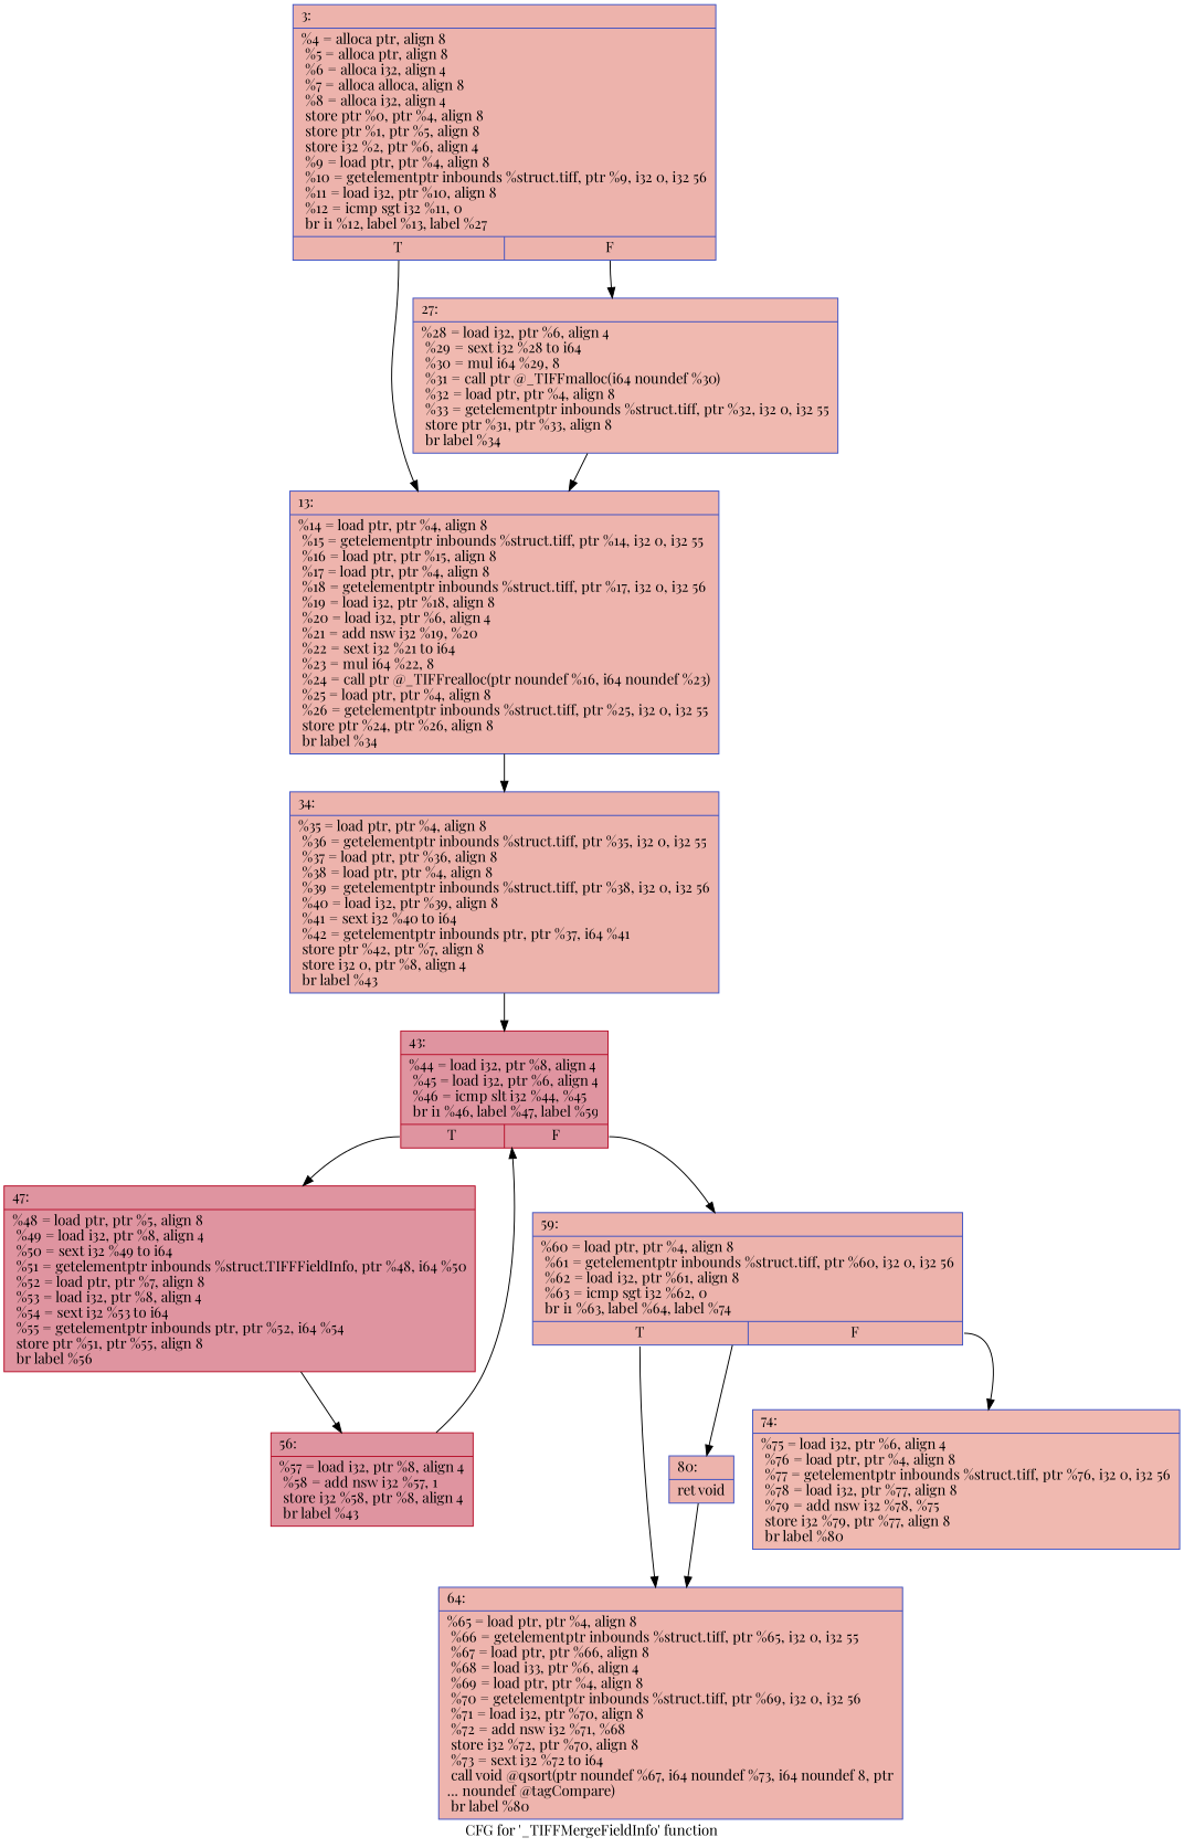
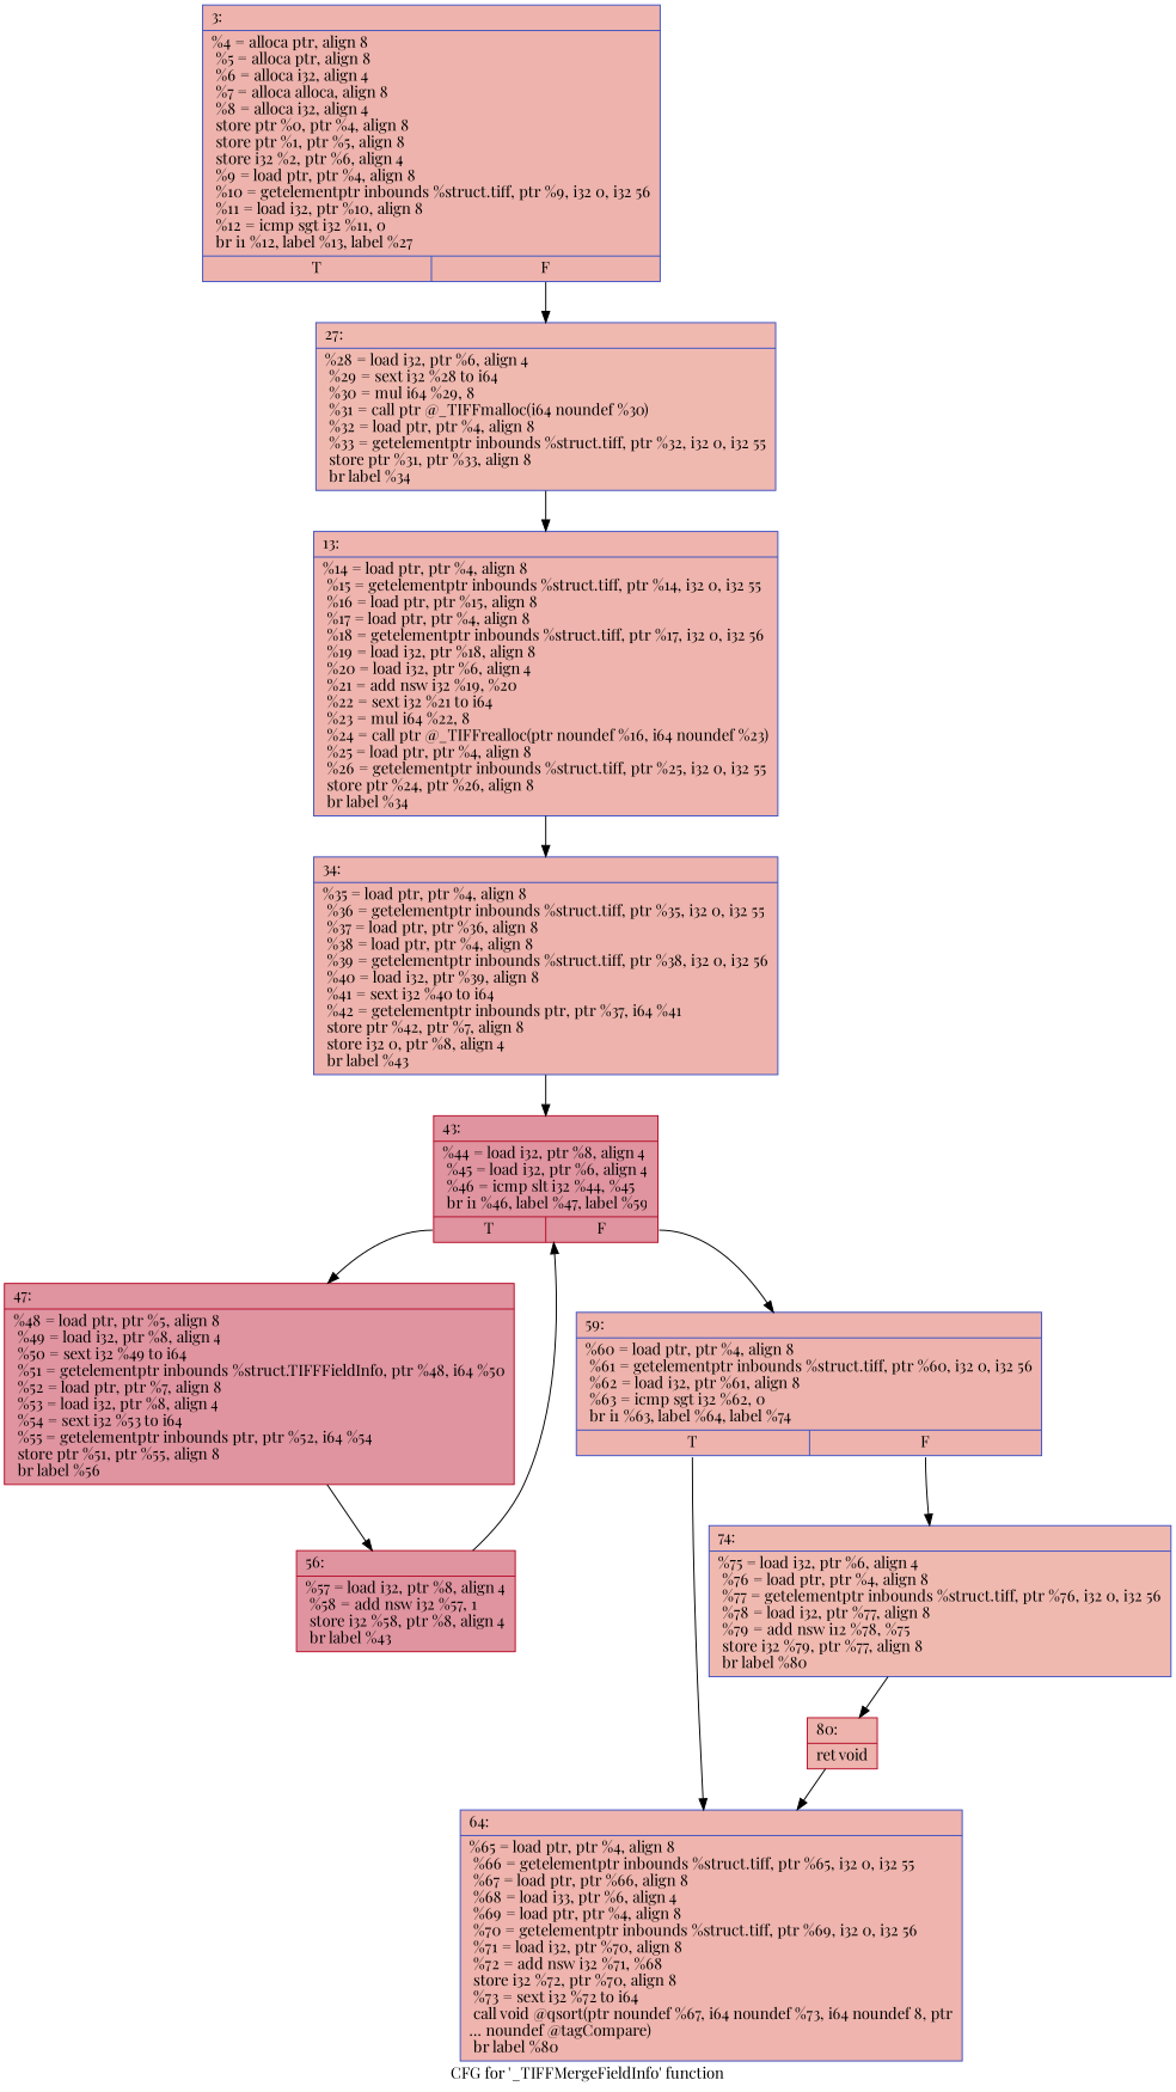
  digraph {
    fontname="Playfair Display"
    label="CFG for '_TIFFMergeFieldInfo' function"
    node [color="#3d50c3ff" fillcolor="#d6524470" fontname="Playfair Display" shape=record style=filled]
    edge [fontname="Playfair Display"]
    n1 [label="{3:\l|  %4 = alloca ptr, align 8\l  %5 = alloca ptr, align 8\l  %6 = alloca i32, align 4\l  %7 = alloca alloca, align 8\l  %8 = alloca i32, align 4\l  store ptr %0, ptr %4, align 8\l  store ptr %1, ptr %5, align 8\l  store i32 %2, ptr %6, align 4\l  %9 = load ptr, ptr %4, align 8\l  %10 = getelementptr inbounds %struct.tiff, ptr %9, i32 0, i32 56\l  %11 = load i32, ptr %10, align 8\l  %12 = icmp sgt i32 %11, 0\l  br i1 %12, label %13, label %27\l|{<s0>T|<s1>F}}"]
    n2 [fillcolor="#d8564670" label="{13:\l|  %14 = load ptr, ptr %4, align 8\l  %15 = getelementptr inbounds %struct.tiff, ptr %14, i32 0, i32 55\l  %16 = load ptr, ptr %15, align 8\l  %17 = load ptr, ptr %4, align 8\l  %18 = getelementptr inbounds %struct.tiff, ptr %17, i32 0, i32 56\l  %19 = load i32, ptr %18, align 8\l  %20 = load i32, ptr %6, align 4\l  %21 = add nsw i32 %19, %20\l  %22 = sext i32 %21 to i64\l  %23 = mul i64 %22, 8\l  %24 = call ptr @_TIFFrealloc(ptr noundef %16, i64 noundef %23)\l  %25 = load ptr, ptr %4, align 8\l  %26 = getelementptr inbounds %struct.tiff, ptr %25, i32 0, i32 55\l  store ptr %24, ptr %26, align 8\l  br label %34\l}"]
    n3 [fillcolor="#de614d70" label="{27:\l|  %28 = load i32, ptr %6, align 4\l  %29 = sext i32 %28 to i64\l  %30 = mul i64 %29, 8\l  %31 = call ptr @_TIFFmalloc(i64 noundef %30)\l  %32 = load ptr, ptr %4, align 8\l  %33 = getelementptr inbounds %struct.tiff, ptr %32, i32 0, i32 55\l  store ptr %31, ptr %33, align 8\l  br label %34\l}"]
    n4 [label="{34:\l|  %35 = load ptr, ptr %4, align 8\l  %36 = getelementptr inbounds %struct.tiff, ptr %35, i32 0, i32 55\l  %37 = load ptr, ptr %36, align 8\l  %38 = load ptr, ptr %4, align 8\l  %39 = getelementptr inbounds %struct.tiff, ptr %38, i32 0, i32 56\l  %40 = load i32, ptr %39, align 8\l  %41 = sext i32 %40 to i64\l  %42 = getelementptr inbounds ptr, ptr %37, i64 %41\l  store ptr %42, ptr %7, align 8\l  store i32 0, ptr %8, align 4\l  br label %43\l}"]
    n5 [color="#b70d28ff" fillcolor="#b70d2870" label="{43:\l|  %44 = load i32, ptr %8, align 4\l  %45 = load i32, ptr %6, align 4\l  %46 = icmp slt i32 %44, %45\l  br i1 %46, label %47, label %59\l|{<s0>T|<s1>F}}"]
    n6 [color="#b70d28ff" fillcolor="#b70d2870" label="{47:\l|  %48 = load ptr, ptr %5, align 8\l  %49 = load i32, ptr %8, align 4\l  %50 = sext i32 %49 to i64\l  %51 = getelementptr inbounds %struct.TIFFFieldInfo, ptr %48, i64 %50\l  %52 = load ptr, ptr %7, align 8\l  %53 = load i32, ptr %8, align 4\l  %54 = sext i32 %53 to i64\l  %55 = getelementptr inbounds ptr, ptr %52, i64 %54\l  store ptr %51, ptr %55, align 8\l  br label %56\l}"]
    n7 [label="{59:\l|  %60 = load ptr, ptr %4, align 8\l  %61 = getelementptr inbounds %struct.tiff, ptr %60, i32 0, i32 56\l  %62 = load i32, ptr %61, align 8\l  %63 = icmp sgt i32 %62, 0\l  br i1 %63, label %64, label %74\l|{<s0>T|<s1>F}}"]
    n8 [color="#b70d28ff" fillcolor="#b70d2870" label="{56:\l|  %57 = load i32, ptr %8, align 4\l  %58 = add nsw i32 %57, 1\l  store i32 %58, ptr %8, align 4\l  br label %43\l}"]
    n9 [fillcolor="#d8564670" label="{64:\l|  %65 = load ptr, ptr %4, align 8\l  %66 = getelementptr inbounds %struct.tiff, ptr %65, i32 0, i32 55\l  %67 = load ptr, ptr %66, align 8\l  %68 = load i33, ptr %6, align 4\l  %69 = load ptr, ptr %4, align 8\l  %70 = getelementptr inbounds %struct.tiff, ptr %69, i32 0, i32 56\l  %71 = load i32, ptr %70, align 8\l  %72 = add nsw i32 %71, %68\l  store i32 %72, ptr %70, align 8\l  %73 = sext i32 %72 to i64\l  call void @qsort(ptr noundef %67, i64 noundef %73, i64 noundef 8, ptr\l... noundef @tagCompare)\l  br label %80\l}"]
-   n10 [fillcolor="#de614d70" label="{74:\l|  %75 = load i32, ptr %6, align 4\l  %76 = load ptr, ptr %4, align 8\l  %77 = getelementptr inbounds %struct.tiff, ptr %76, i32 0, i32 56\l  %78 = load i32, ptr %77, align 8\l  %79 = add nsw i32 %78, %75\l  store i32 %79, ptr %77, align 8\l  br label %80\l}"]
-   n11 [label="{80:\l|  ret void\l}"]
-   n1 -> n2 [tailport=s0]
+   n10 [fillcolor="#de614d70" label="{74:\l|  %75 = load i32, ptr %6, align 4\l  %76 = load ptr, ptr %4, align 8\l  %77 = getelementptr inbounds %struct.tiff, ptr %76, i32 0, i32 56\l  %78 = load i32, ptr %77, align 8\l  %79 = add nsw i12 %78, %75\l  store i32 %79, ptr %77, align 8\l  br label %80\l}"]
+   n11 [color="#b70d28ff" label="{80:\l|  ret void\l}"]
    n1 -> n3 [tailport=s1]
    n2 -> n4
    n3 -> n2
    n4 -> n5
    n5 -> n6 [tailport=s0]
    n5 -> n7 [tailport=s1]
    n6 -> n8
    n7 -> n9 [tailport=s0]
    n7 -> n10 [tailport=s1]
    n8 -> n5
-   n7 -> n11
+   n10 -> n11
    n11 -> n9
  }
